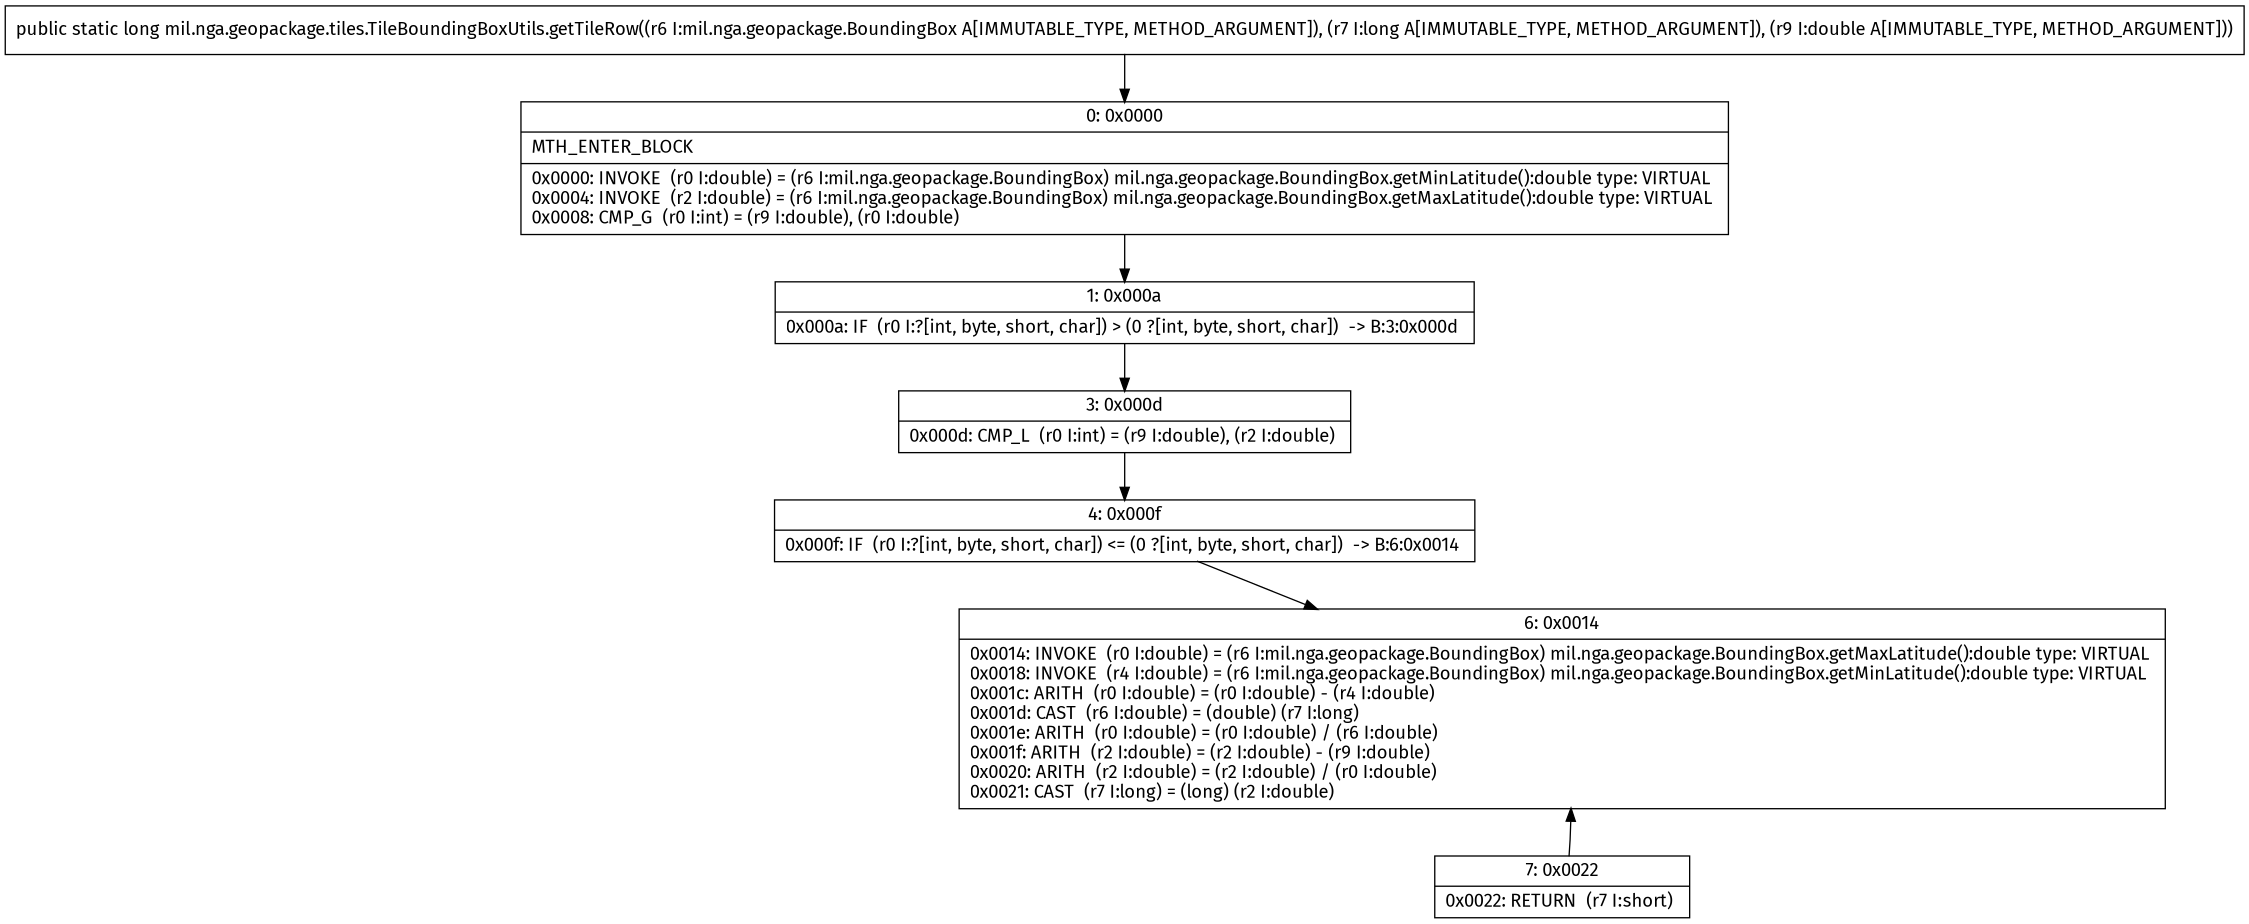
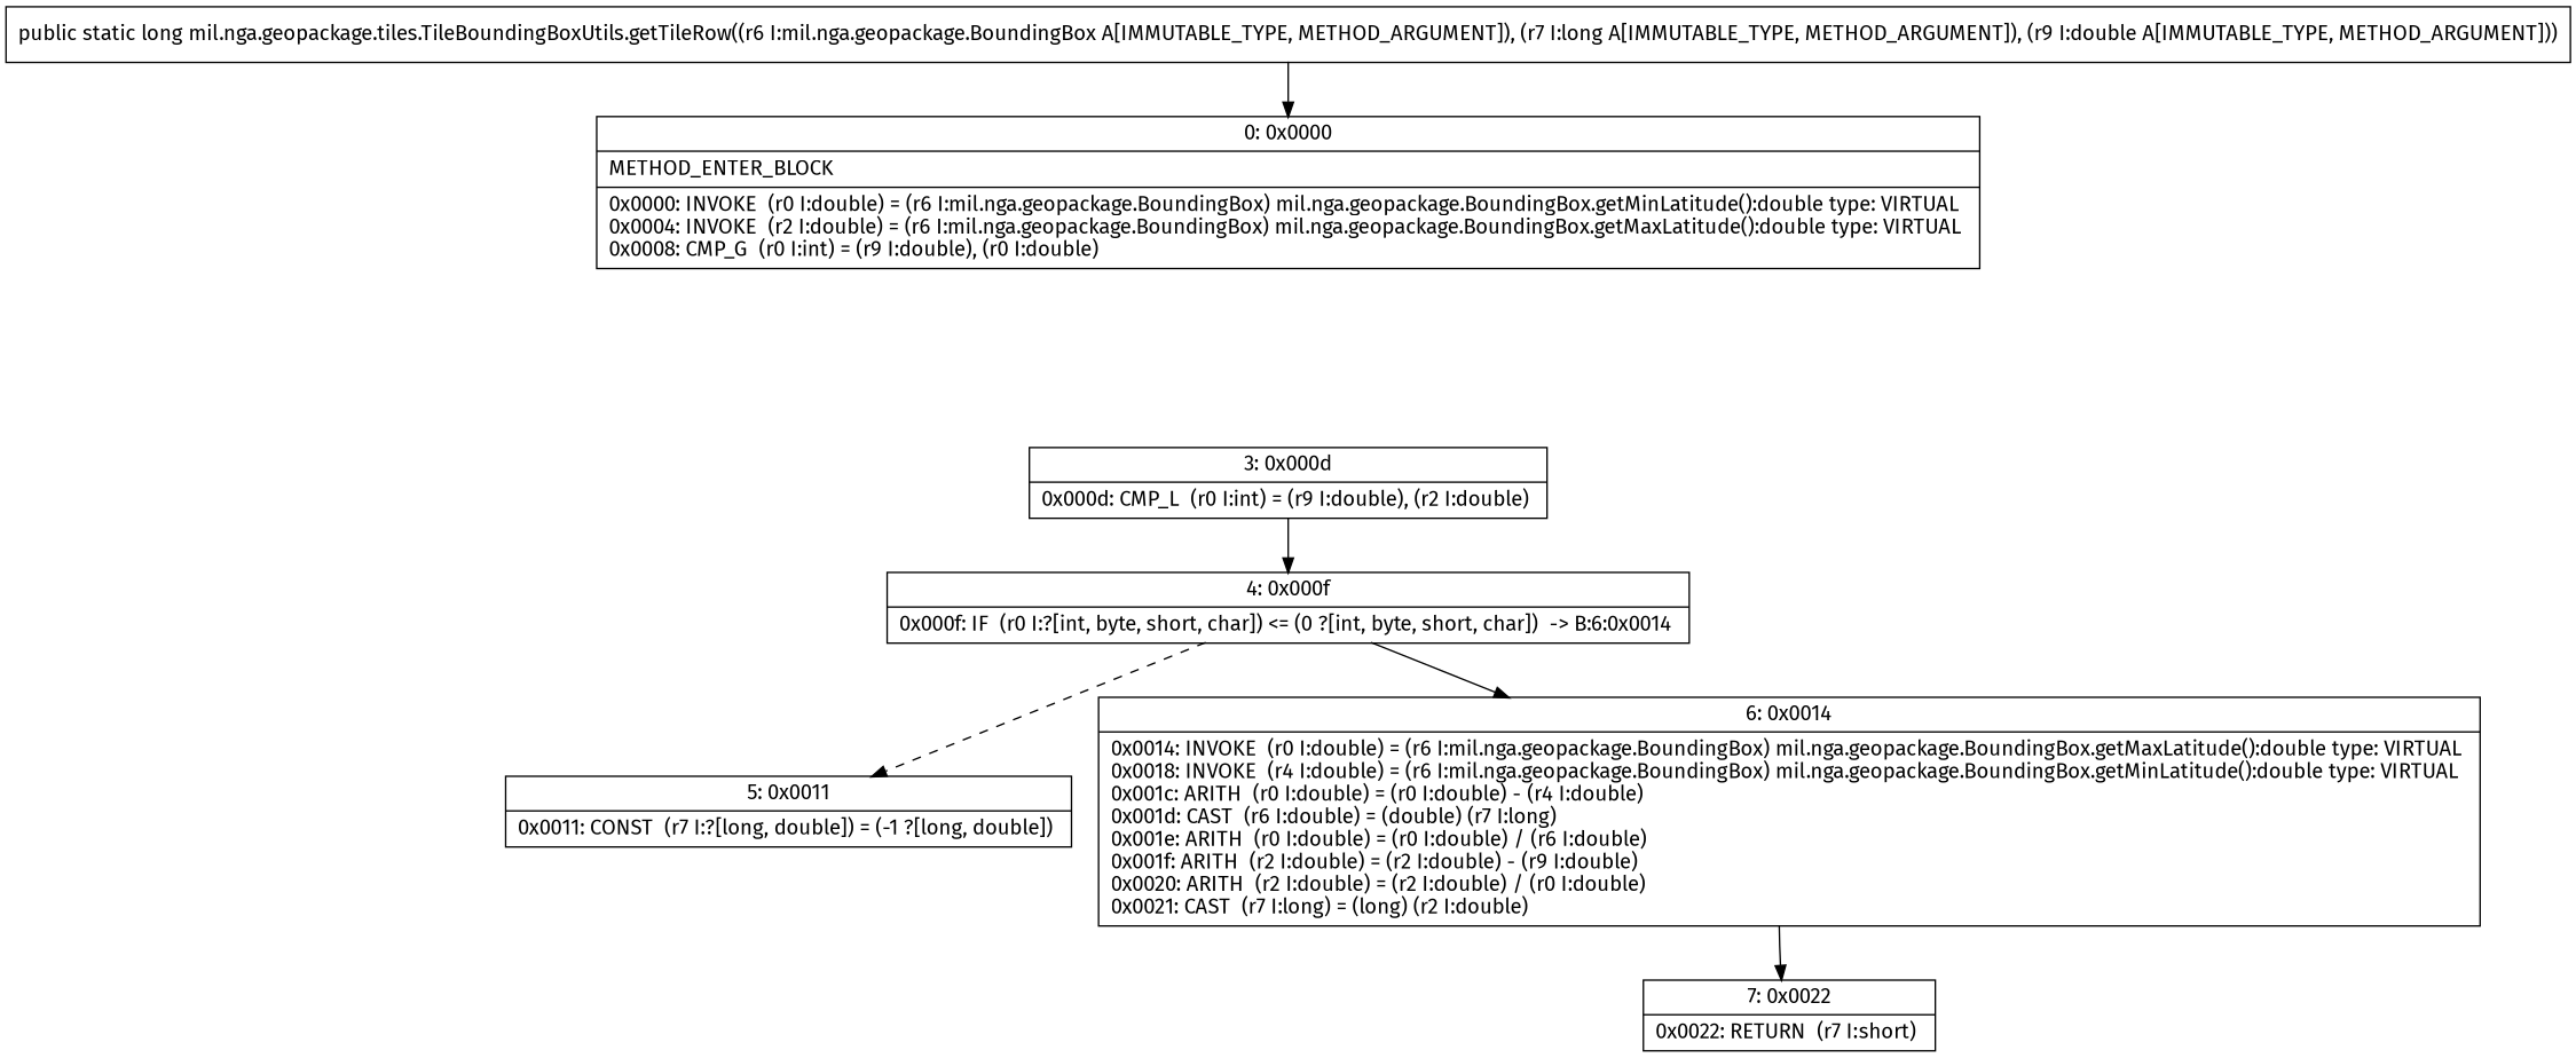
  digraph {
    fontname="Fira Sans"
    node [fontname="Fira Sans" shape=record]
    edge [fontname="Fira Sans"]
-   n1 [label="{0\:\ 0x0000|MTH_ENTER_BLOCK\l|0x0000: INVOKE  (r0 I:double) = (r6 I:mil.nga.geopackage.BoundingBox) mil.nga.geopackage.BoundingBox.getMinLatitude():double type: VIRTUAL \l0x0004: INVOKE  (r2 I:double) = (r6 I:mil.nga.geopackage.BoundingBox) mil.nga.geopackage.BoundingBox.getMaxLatitude():double type: VIRTUAL \l0x0008: CMP_G  (r0 I:int) = (r9 I:double), (r0 I:double) \l}"]
-   n2 [label="{1\:\ 0x000a|0x000a: IF  (r0 I:?[int, byte, short, char]) \> (0 ?[int, byte, short, char])  \-\> B:3:0x000d \l}"]
+   n1 [label="{0\:\ 0x0000|METHOD_ENTER_BLOCK\l|0x0000: INVOKE  (r0 I:double) = (r6 I:mil.nga.geopackage.BoundingBox) mil.nga.geopackage.BoundingBox.getMinLatitude():double type: VIRTUAL \l0x0004: INVOKE  (r2 I:double) = (r6 I:mil.nga.geopackage.BoundingBox) mil.nga.geopackage.BoundingBox.getMaxLatitude():double type: VIRTUAL \l0x0008: CMP_G  (r0 I:int) = (r9 I:double), (r0 I:double) \l}"]
    n3 [label="{3\:\ 0x000d|0x000d: CMP_L  (r0 I:int) = (r9 I:double), (r2 I:double) \l}"]
    n4 [label="{4\:\ 0x000f|0x000f: IF  (r0 I:?[int, byte, short, char]) \<= (0 ?[int, byte, short, char])  \-\> B:6:0x0014 \l}"]
    n5 [label="{7\:\ 0x0022|0x0022: RETURN  (r7 I:short) \l}"]
+   n6 [label="{5\:\ 0x0011|0x0011: CONST  (r7 I:?[long, double]) = (\-1 ?[long, double]) \l}"]
    n7 [label="{6\:\ 0x0014|0x0014: INVOKE  (r0 I:double) = (r6 I:mil.nga.geopackage.BoundingBox) mil.nga.geopackage.BoundingBox.getMaxLatitude():double type: VIRTUAL \l0x0018: INVOKE  (r4 I:double) = (r6 I:mil.nga.geopackage.BoundingBox) mil.nga.geopackage.BoundingBox.getMinLatitude():double type: VIRTUAL \l0x001c: ARITH  (r0 I:double) = (r0 I:double) \- (r4 I:double) \l0x001d: CAST  (r6 I:double) = (double) (r7 I:long) \l0x001e: ARITH  (r0 I:double) = (r0 I:double) \/ (r6 I:double) \l0x001f: ARITH  (r2 I:double) = (r2 I:double) \- (r9 I:double) \l0x0020: ARITH  (r2 I:double) = (r2 I:double) \/ (r0 I:double) \l0x0021: CAST  (r7 I:long) = (long) (r2 I:double) \l}"]
    n8 [label="{public static long mil.nga.geopackage.tiles.TileBoundingBoxUtils.getTileRow((r6 I:mil.nga.geopackage.BoundingBox A[IMMUTABLE_TYPE, METHOD_ARGUMENT]), (r7 I:long A[IMMUTABLE_TYPE, METHOD_ARGUMENT]), (r9 I:double A[IMMUTABLE_TYPE, METHOD_ARGUMENT])) }"]
-   n1 -> n2
-   n2 -> n3
    n3 -> n4
+   n4 -> n6 [style=dashed]
    n4 -> n7
-   n5 -> n7
+   n7 -> n5
    n8 -> n1
  }
